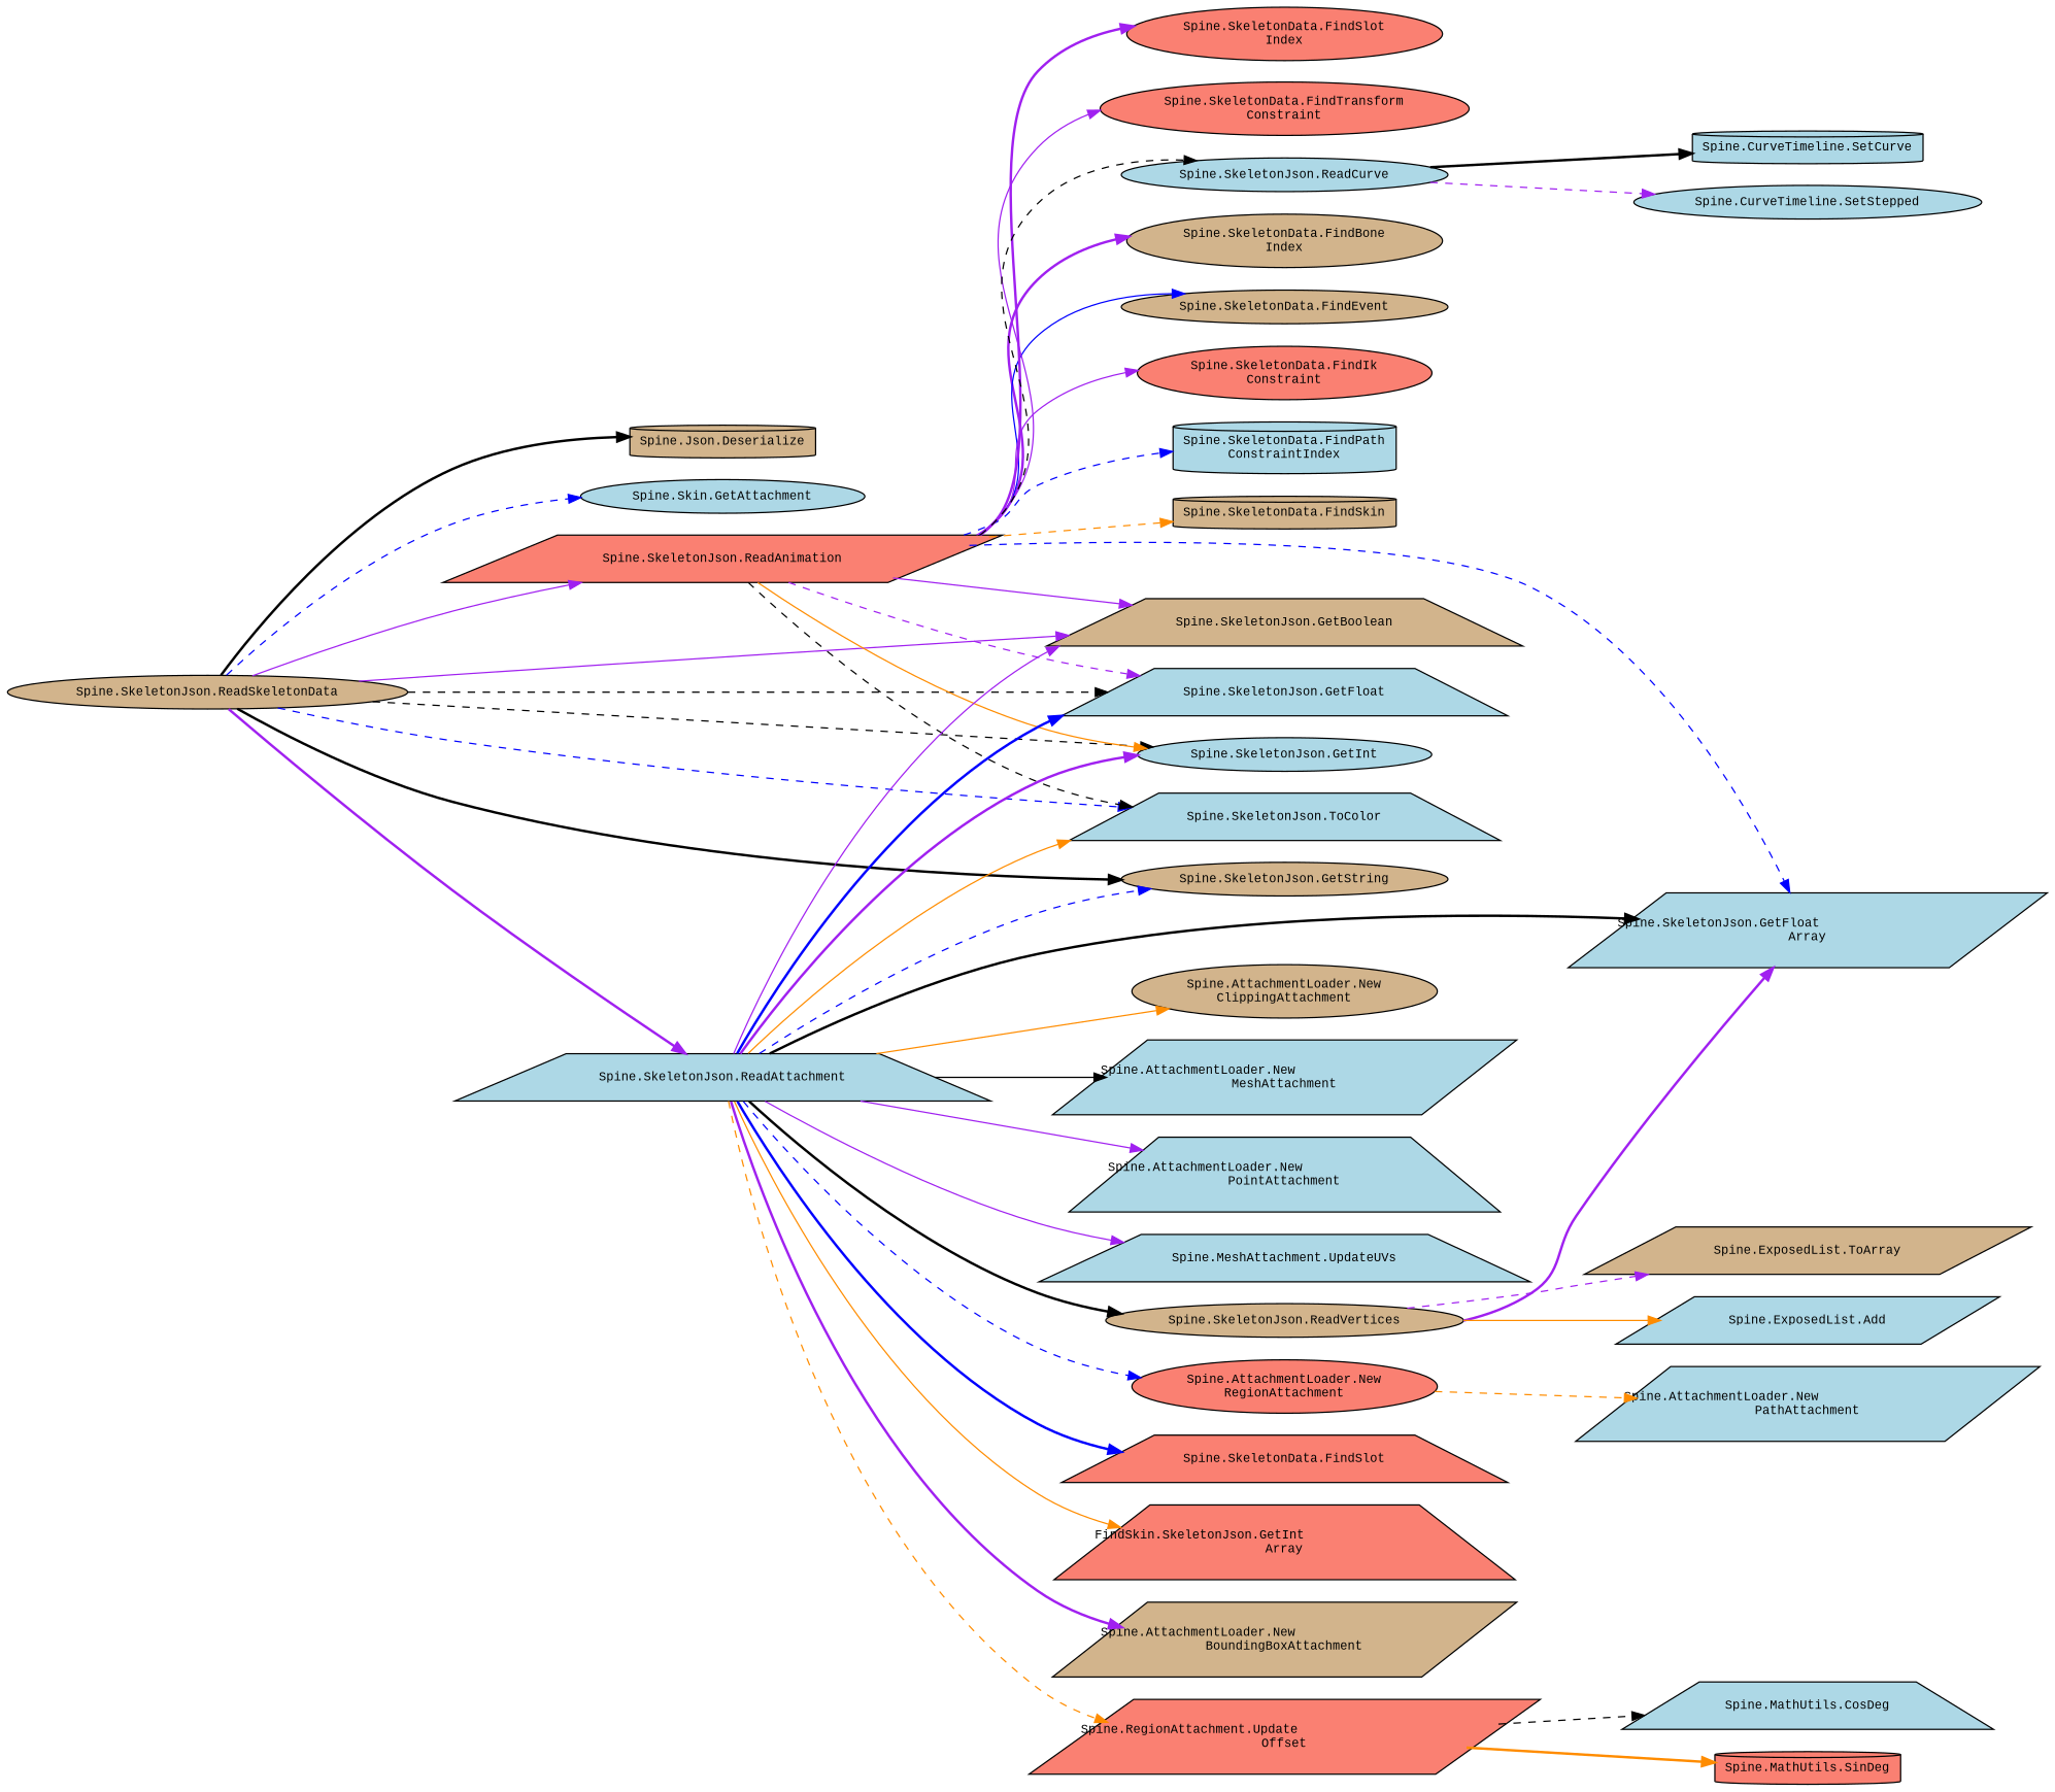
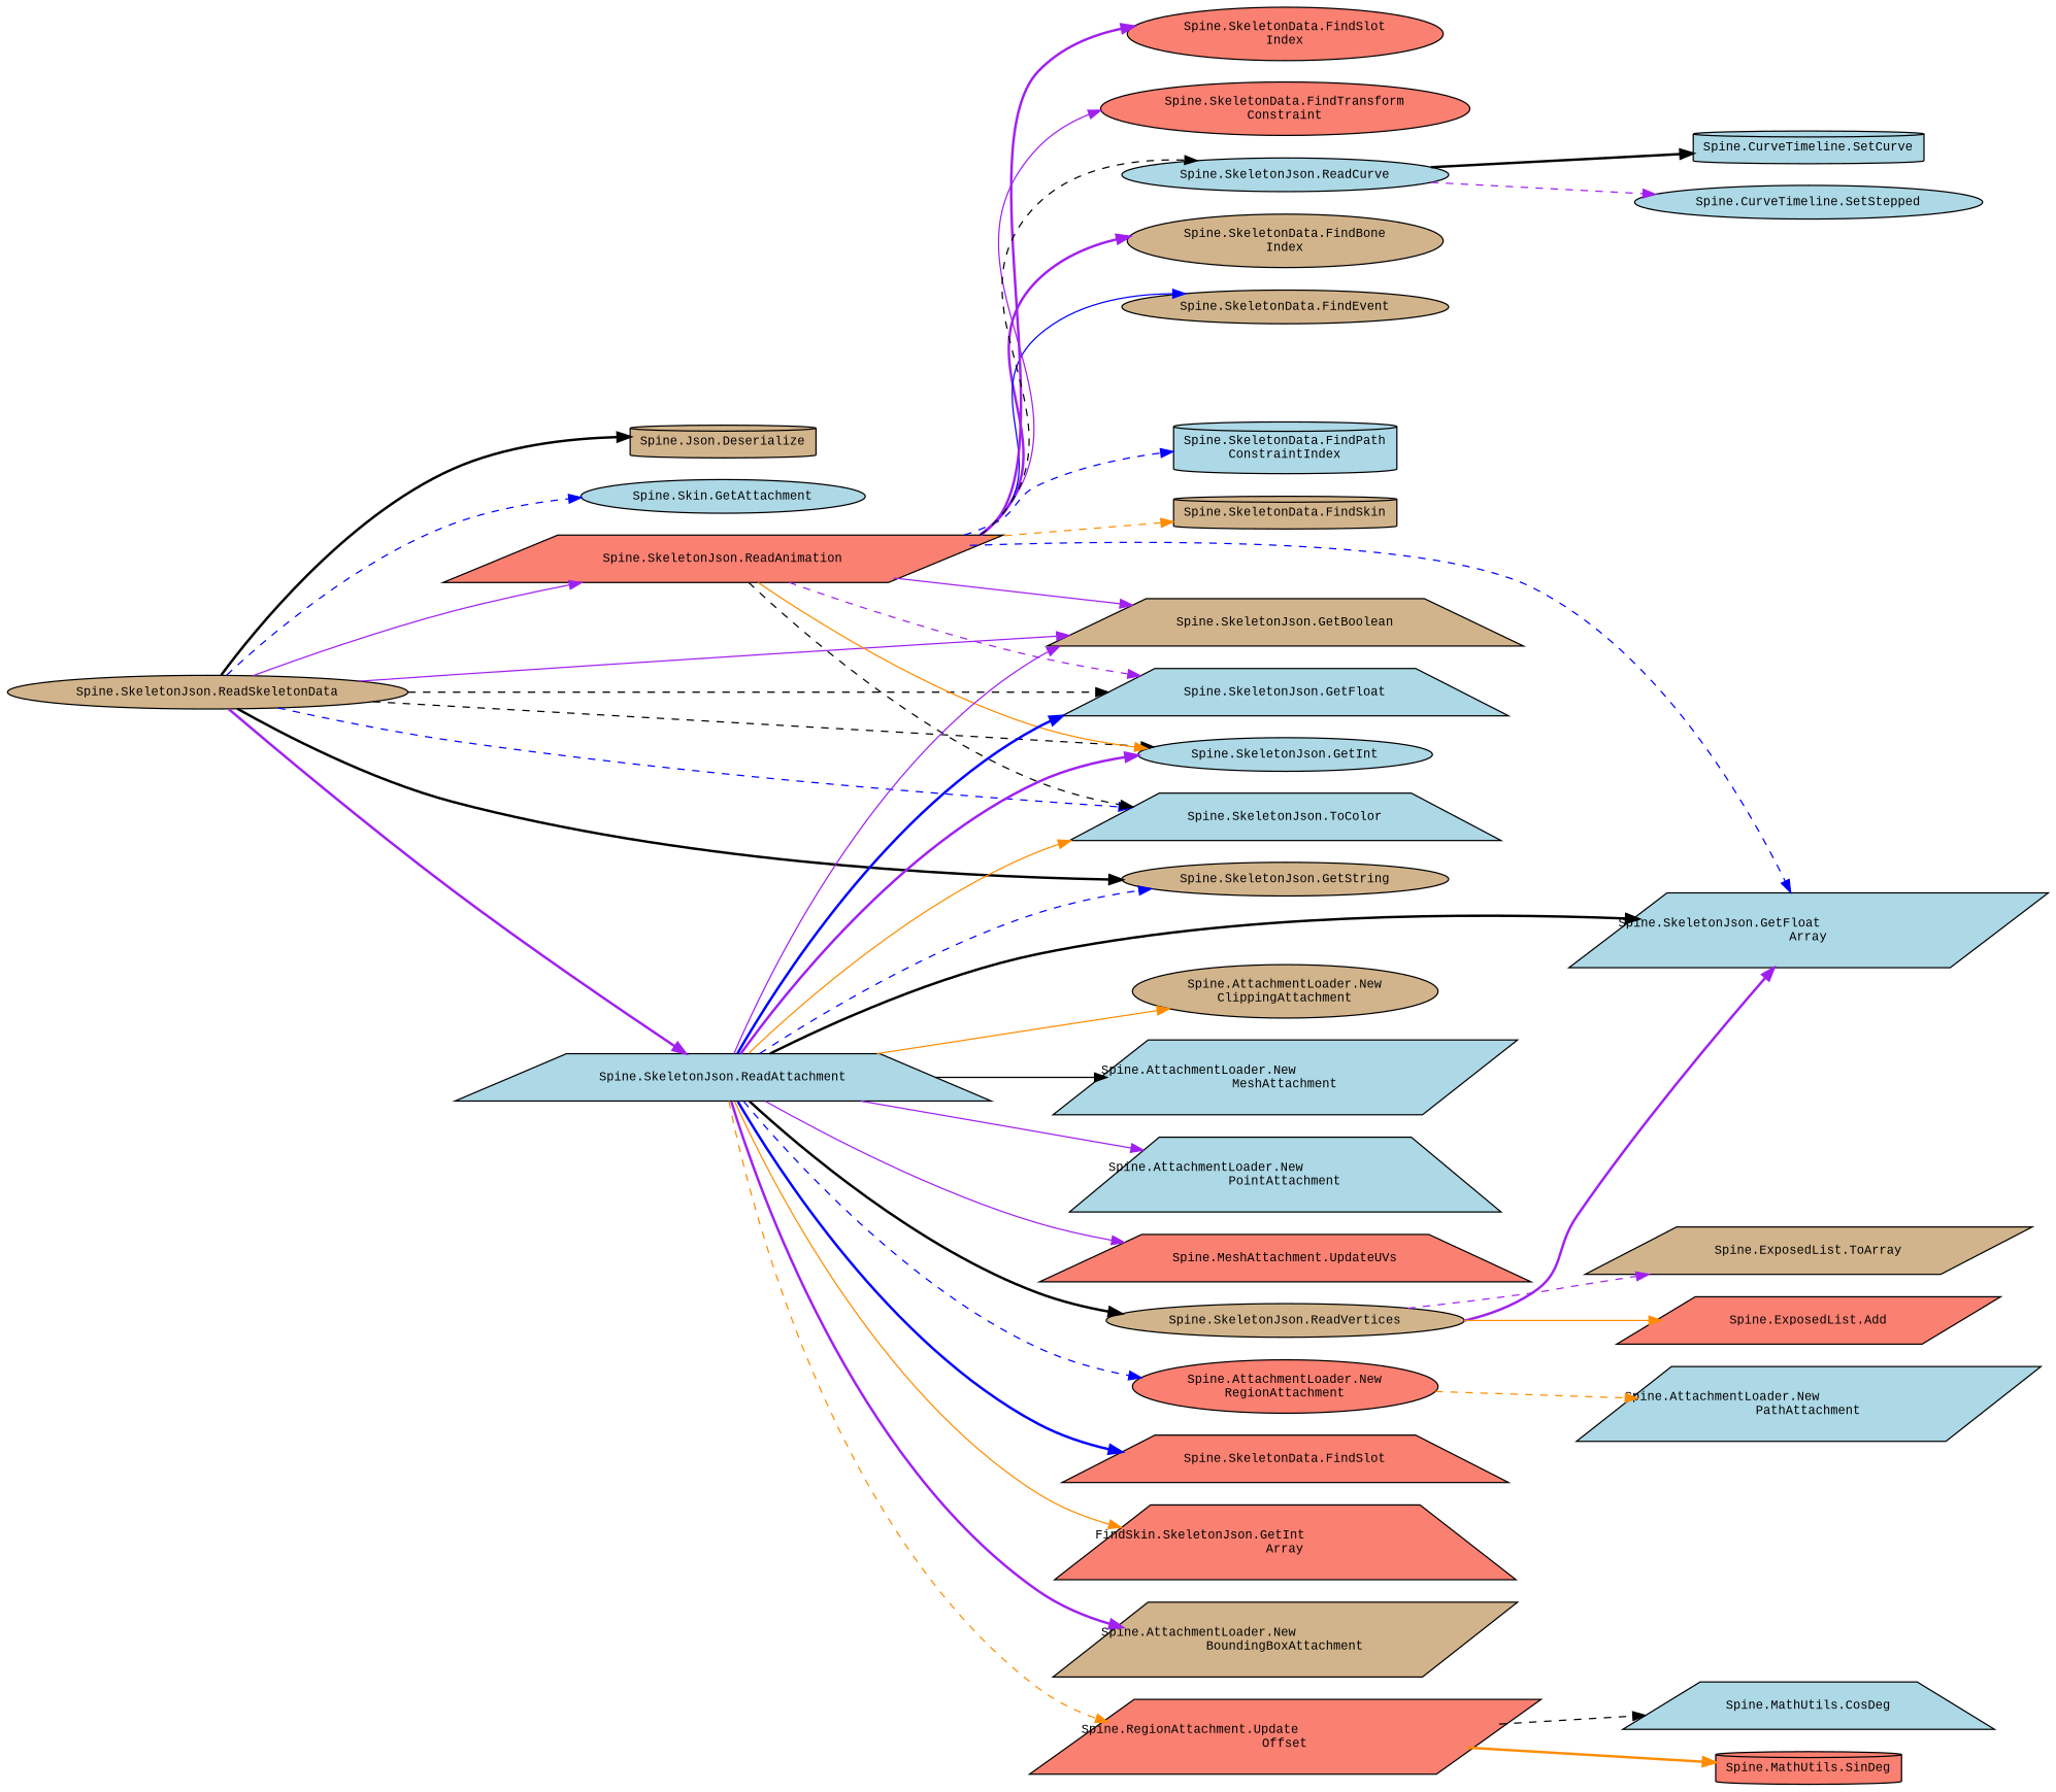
  digraph {
    fontname="Liberation Mono"
    rankdir=LR
    node [color=black fillcolor=lightblue fontname="Liberation Mono" fontsize=10 shape=ellipse style=filled]
    edge [color=purple fontname="Liberation Mono" fontsize=10 labelfontname=Helvetica labelfontsize=10 style=dashed]
    n1 [fillcolor=tan fontcolor=black height=0.2 label="Spine.SkeletonJson.ReadSkeletonData" width=0.4]
    n2 [fillcolor=tan height=0.2 label="Spine.Json.Deserialize" shape=cylinder width=0.4]
    n3 [height=0.2 label="Spine.Skin.GetAttachment" width=0.4]
    n4 [fillcolor=tan height=0.2 label="Spine.SkeletonJson.GetBoolean" shape=trapezium width=0.4]
    n5 [height=0.2 label="Spine.SkeletonJson.GetFloat" shape=trapezium width=0.4]
    n6 [height=0.2 label="Spine.SkeletonJson.GetInt" width=0.4]
    n7 [fillcolor=tan height=0.2 label="Spine.SkeletonJson.GetString" width=0.4]
    n8 [fillcolor=salmon height=0.2 label="Spine.SkeletonJson.ReadAnimation" shape=parallelogram width=0.4]
    n9 [height=0.2 label="Spine.SkeletonJson.ToColor" shape=trapezium width=0.4]
    n10 [height=0.2 label="Spine.SkeletonJson.ReadAttachment" shape=trapezium width=0.4]
    n11 [fillcolor=tan height=0.2 label="Spine.SkeletonData.FindBone\lIndex" width=0.4]
    n12 [fillcolor=tan height=0.2 label="Spine.SkeletonData.FindEvent" width=0.4]
-   n13 [fillcolor=salmon height=0.2 label="Spine.SkeletonData.FindIk\lConstraint" width=0.4]
    n14 [height=0.2 label="Spine.SkeletonData.FindPath\lConstraintIndex" shape=cylinder width=0.4]
    n15 [fillcolor=tan height=0.2 label="Spine.SkeletonData.FindSkin" shape=cylinder width=0.4]
    n16 [fillcolor=salmon height=0.2 label="Spine.SkeletonData.FindSlot\lIndex" width=0.4]
    n17 [fillcolor=salmon height=0.2 label="Spine.SkeletonData.FindTransform\lConstraint" width=0.4]
    n18 [height=0.2 label="Spine.SkeletonJson.GetFloat\lArray" shape=parallelogram width=0.4]
    n19 [height=0.2 label="Spine.SkeletonJson.ReadCurve" width=0.4]
    n20 [fillcolor=salmon height=0.2 label="Spine.SkeletonData.FindSlot" shape=trapezium width=0.4]
    n21 [fillcolor=salmon height=0.2 label="FindSkin.SkeletonJson.GetInt\lArray" shape=trapezium width=0.4]
    n22 [fillcolor=tan height=0.2 label="Spine.AttachmentLoader.New\lBoundingBoxAttachment" shape=parallelogram width=0.4]
    n23 [fillcolor=tan height=0.2 label="Spine.AttachmentLoader.New\lClippingAttachment" width=0.4]
    n24 [height=0.2 label="Spine.AttachmentLoader.New\lMeshAttachment" shape=parallelogram width=0.4]
    n25 [height=0.2 label="Spine.AttachmentLoader.New\lPointAttachment" shape=trapezium width=0.4]
    n26 [fillcolor=salmon height=0.2 label="Spine.AttachmentLoader.New\lRegionAttachment" width=0.4]
    n27 [fillcolor=tan height=0.2 label="Spine.SkeletonJson.ReadVertices" width=0.4]
    n28 [fillcolor=salmon height=0.2 label="Spine.RegionAttachment.Update\lOffset" shape=parallelogram width=0.4]
-   n29 [height=0.2 label="Spine.MeshAttachment.UpdateUVs" shape=trapezium width=0.4]
+   n29 [fillcolor=salmon height=0.2 label="Spine.MeshAttachment.UpdateUVs" shape=trapezium width=0.4]
    n30 [height=0.2 label="Spine.CurveTimeline.SetCurve" shape=cylinder width=0.4]
    n31 [height=0.2 label="Spine.CurveTimeline.SetStepped" width=0.4]
    n32 [height=0.2 label="Spine.AttachmentLoader.New\lPathAttachment" shape=parallelogram width=0.4]
-   n33 [height=0.2 label="Spine.ExposedList.Add" shape=parallelogram width=0.4]
+   n33 [fillcolor=salmon height=0.2 label="Spine.ExposedList.Add" shape=parallelogram width=0.4]
    n34 [fillcolor=tan height=0.2 label="Spine.ExposedList.ToArray" shape=parallelogram width=0.4]
    n35 [height=0.2 label="Spine.MathUtils.CosDeg" shape=trapezium width=0.4]
    n36 [fillcolor=salmon height=0.2 label="Spine.MathUtils.SinDeg" shape=cylinder width=0.4]
    n1 -> n2 [color=black style=bold]
    n1 -> n3 [color=blue]
    n1 -> n4 [style=solid]
    n1 -> n5 [color=black]
    n1 -> n6 [color=black]
    n1 -> n7 [color=black style=bold]
    n1 -> n8 [style=solid]
    n1 -> n9 [color=blue]
    n1 -> n10 [style=bold]
    n8 -> n4 [style=solid]
    n8 -> n5
    n8 -> n6 [color=darkorange style=solid]
    n8 -> n9 [color=black]
    n8 -> n11 [style=bold]
    n8 -> n12 [color=blue style=solid]
-   n8 -> n13 [style=solid]
    n8 -> n14 [color=blue]
    n8 -> n15 [color=darkorange]
    n8 -> n16 [style=bold]
    n8 -> n17 [style=solid]
    n8 -> n18 [color=blue]
    n8 -> n19 [color=black]
    n10 -> n4 [style=solid]
    n10 -> n5 [color=blue style=bold]
    n10 -> n6 [style=bold]
    n10 -> n7 [color=blue]
    n10 -> n9 [color=darkorange style=solid]
    n10 -> n18 [color=black style=bold]
    n10 -> n20 [color=blue style=bold]
    n10 -> n21 [color=darkorange style=solid]
    n10 -> n22 [style=bold]
    n10 -> n23 [color=darkorange style=solid]
    n10 -> n24 [color=black style=solid]
    n10 -> n25 [style=solid]
    n10 -> n26 [color=blue]
    n10 -> n27 [color=black style=bold]
    n10 -> n28 [color=darkorange]
    n10 -> n29 [style=solid]
    n19 -> n30 [color=black style=bold]
    n19 -> n31
    n26 -> n32 [color=darkorange]
    n27 -> n18 [style=bold]
    n27 -> n33 [color=darkorange style=solid]
    n27 -> n34
    n28 -> n35 [color=black]
    n28 -> n36 [color=darkorange style=bold]
  }
